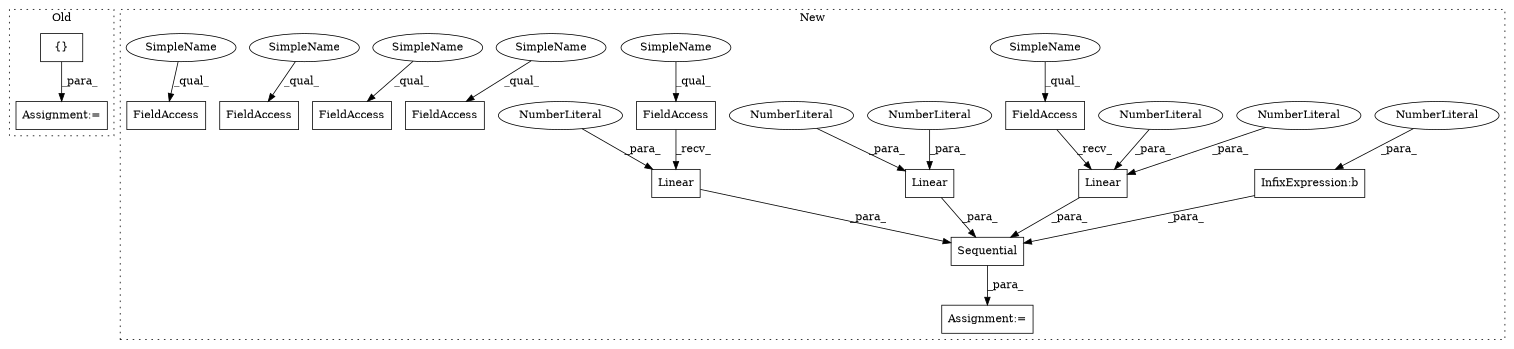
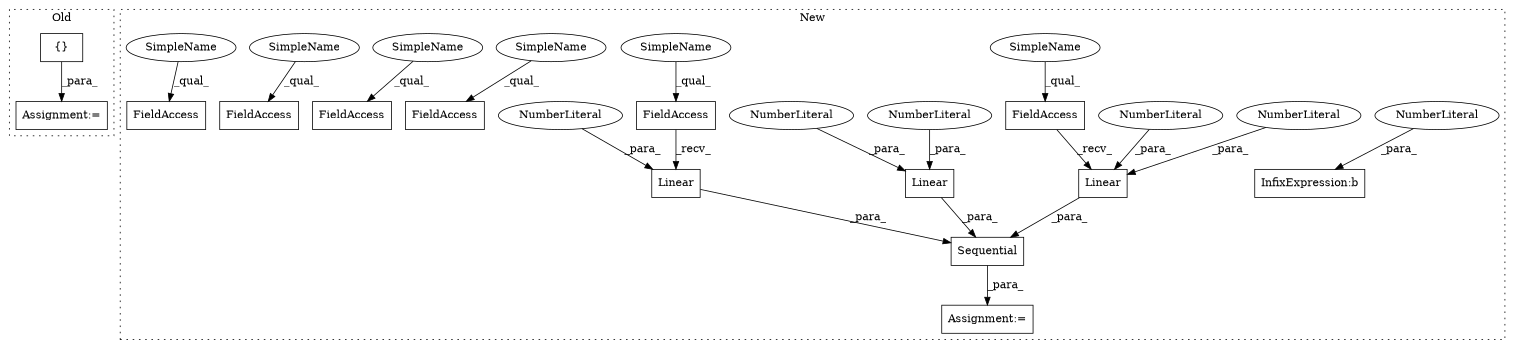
  digraph {
    node [a=22 l=8 s=1918 shape=box]
    n1 [a=4 l="1,1" label="{}" s="1856,2218"]
    n2 [a=7 l=1 label="Assignment:=" s=1846]
    n3 [a=32 l="7,1" label=Linear s="1927,1941"]
    n4 [a=7 l=1 label="Assignment:=" s=1832]
    n5 [label=FieldAccess]
    n6 [label=FieldAccess s=2049]
    n7 [label=FieldAccess s=2078]
    n8 [label=FieldAccess s=2104]
    n9 [label=FieldAccess s=2160]
    n10 [a=32 l="11,1" label=Sequential s="1842,2214"]
    n11 [a=34 l=3 label=NumberLiteral s=1934 shape=ellipse]
    n12 [a=27 l=3 label="InfixExpression:b" s=2193]
    n13 [a=34 l=1 label=NumberLiteral s=2196 shape=ellipse]
    n14 [a=32 l="7,1" label=Linear s="2087,2102"]
    n15 [a=34 l=3 label=NumberLiteral s=1938 shape=ellipse]
    n16 [a=34 l=3 label=NumberLiteral s=2094 shape=ellipse]
    n17 [a=32 l="7,1" label=Linear s="2007,2021"]
    n18 [a=34 l=3 label=NumberLiteral s=2018 shape=ellipse]
    n19 [a=34 l=3 label=NumberLiteral s=2014 shape=ellipse]
    n20 [label=FieldAccess s=1943]
    n21 [a=42 l=5 label=SimpleName shape=ellipse]
    n22 [a=42 l=5 label=SimpleName s=2078 shape=ellipse]
    n23 [a=42 l=5 label=SimpleName s=1943 shape=ellipse]
    n24 [a=42 l=5 label=SimpleName s=2049 shape=ellipse]
    n25 [a=42 l=5 label=SimpleName s=2160 shape=ellipse]
    n26 [a=42 l=5 label=SimpleName s=2104 shape=ellipse]
    subgraph cluster_1 {
      label=Old
      style=dotted
      n1
      n2
    }
    subgraph cluster_2 {
      label=New
      style=dotted
      n3
      n4
      n5
      n6
      n7
      n8
      n9
      n10
      n11
      n12
      n13
      n14
      n15
      n16
      n17
      n18
      n19
      n20
      n21
      n22
      n23
      n24
      n25
      n26
    }
    n1 -> n2 [label=_para_]
    n3 -> n10 [label=_para_]
    n5 -> n3 [label=_recv_]
    n7 -> n14 [label=_recv_]
    n10 -> n4 [label=_para_]
    n11 -> n3 [label=_para_]
-   n12 -> n10 [label=_para_]
    n13 -> n12 [label=_para_]
    n14 -> n10 [label=_para_]
    n15 -> n3 [label=_para_]
    n16 -> n14 [label=_para_]
    n17 -> n10 [label=_para_]
    n18 -> n17 [label=_para_]
    n19 -> n17 [label=_para_]
    n21 -> n5 [label=_qual_]
    n22 -> n7 [label=_qual_]
    n23 -> n20 [label=_qual_]
    n24 -> n6 [label=_qual_]
    n25 -> n9 [label=_qual_]
    n26 -> n8 [label=_qual_]
  }
